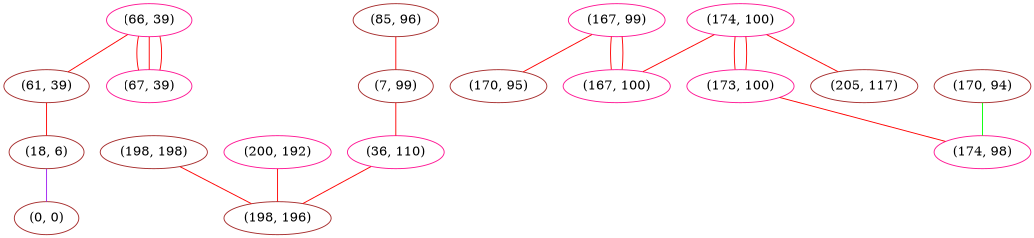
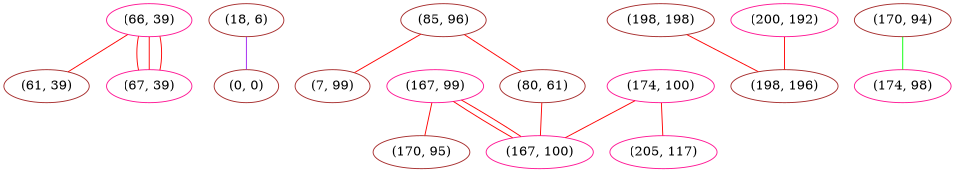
  graph {
    node [color=brown]
    edge [color=red weight=1]
    "(61, 39)"
    "(66, 39)" [color=deeppink]
    "(67, 39)" [color=deeppink]
    "(18, 6)"
    "(7, 99)"
-   "(36, 110)" [color=deeppink]
    "(198, 196)"
+   "(80, 61)"
    "(167, 100)" [color=deeppink]
    "(0, 0)"
    "(170, 94)"
    "(174, 98)" [color=deeppink]
    "(85, 96)"
    "(198, 198)"
    "(167, 99)" [color=deeppink]
    "(170, 95)"
    "(174, 100)" [color=deeppink]
-   "(173, 100)" [color=deeppink]
-   "(205, 117)"
+   "(205, 117)" [color=deeppink]
    "(200, 192)" [color=deeppink]
-   "(61, 39)" -- "(18, 6)"
    "(66, 39)" -- "(61, 39)"
    "(66, 39)" -- "(67, 39)"
    "(66, 39)" -- "(67, 39)"
    "(66, 39)" -- "(67, 39)"
    "(18, 6)" -- "(0, 0)" [color=purple weight=4]
-   "(7, 99)" -- "(36, 110)"
-   "(36, 110)" -- "(198, 196)"
+   "(80, 61)" -- "(167, 100)"
    "(170, 94)" -- "(174, 98)" [color=green weight=2]
    "(85, 96)" -- "(7, 99)"
+   "(85, 96)" -- "(80, 61)"
    "(198, 198)" -- "(198, 196)"
    "(167, 99)" -- "(167, 100)"
    "(167, 99)" -- "(167, 100)"
    "(167, 99)" -- "(170, 95)"
    "(174, 100)" -- "(167, 100)"
-   "(174, 100)" -- "(173, 100)"
-   "(174, 100)" -- "(173, 100)"
    "(174, 100)" -- "(205, 117)"
-   "(173, 100)" -- "(174, 98)"
    "(200, 192)" -- "(198, 196)"
  }
